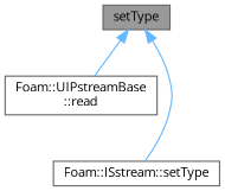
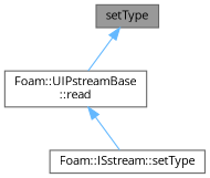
  digraph {
    fontname="Open Sans"
    rankdir=TB
    node [color=grey40 fillcolor=white fontname="Open Sans" fontsize=10 shape=box style=filled]
    edge [color=steelblue1 dir=back fontname="Open Sans" fontsize=10 labelfontname=Helvetica labelfontsize=10 style=solid]
    n1 [color=gray40 fillcolor=grey60 fontcolor=black height=0.2 label=setType width=0.4]
    n2 [height=0.2 label="Foam::UIPstreamBase\l::read" width=0.4]
    n3 [height=0.2 label="Foam::ISstream::setType" width=0.4]
    n1 -> n2
-   n1 -> n3
+   n2 -> n3
  }
